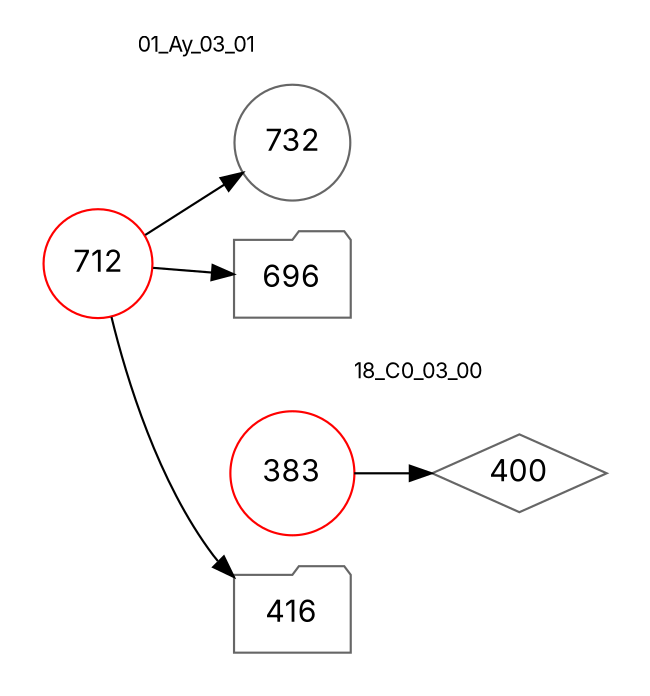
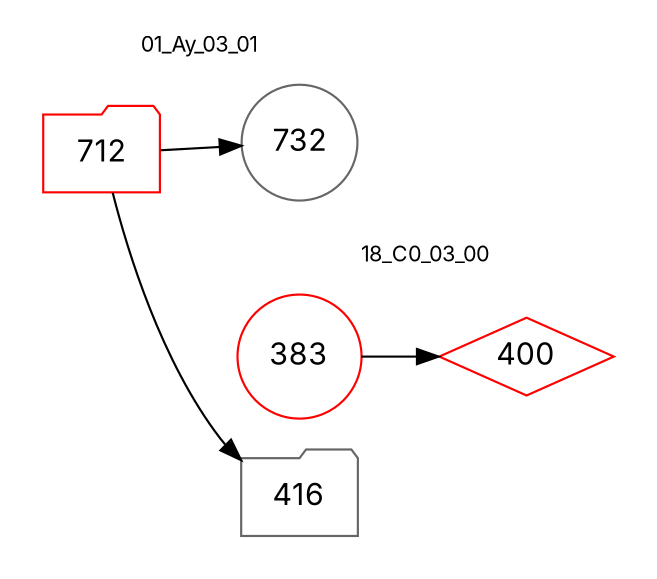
  digraph {
    fontname=Inter
    rankdir=LR
    node [color=gray40 fontname=Inter shape=circle]
    edge [color=black fontname=Inter]
-   n1 [color=red label=712]
-   n2 [label=696 shape=folder]
+   n1 [color=red label=712 shape=folder]
    n3 [label=732]
    n4 [color=red label=383]
    n5 [label=416 shape=folder]
-   n6 [label=400 shape=diamond]
+   n6 [color=red label=400 shape=diamond]
    subgraph cluster_1 {
      color=white
      fontsize=10
      label="01_Ay_03_01"
      n1
-     n2
      n3
    }
    subgraph cluster_2 {
      color=white
      fontsize=10
      label="18_C0_03_00"
      n4
      n5
      n6
    }
-   n1 -> n2
    n1 -> n3
    n1 -> n5
    n4 -> n6
  }
